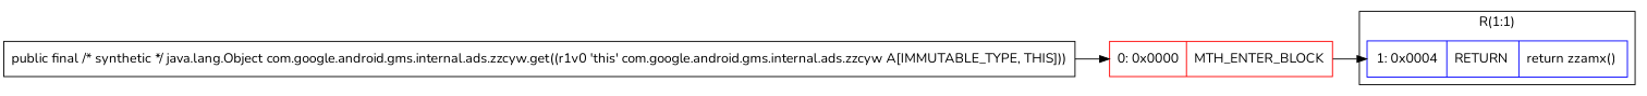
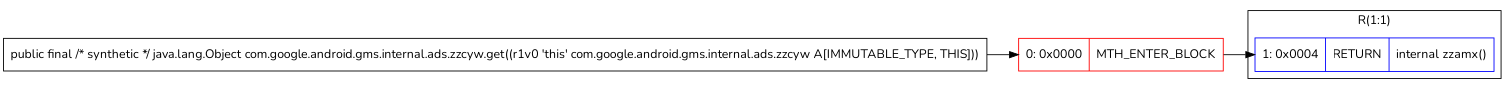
  digraph {
    rankdir=LR
    fontname=Nunito
    node [shape=record fontname=Nunito]
    edge [fontname=Nunito]
-   n1 [color=blue label="{1\:\ 0x0004|RETURN\l|return zzamx()\l}"]
+   n1 [color=blue label="{1\:\ 0x0004|RETURN\l|internal zzamx()\l}"]
    n2 [color=red label="{0\:\ 0x0000|MTH_ENTER_BLOCK\l}"]
    n3 [label="{public final \/* synthetic *\/ java.lang.Object com.google.android.gms.internal.ads.zzcyw.get((r1v0 'this' com.google.android.gms.internal.ads.zzcyw A[IMMUTABLE_TYPE, THIS])) }"]
    subgraph cluster_1 {
      label="R(1:1)"
      n1
    }
    n2 -> n1
    n3 -> n2
  }
